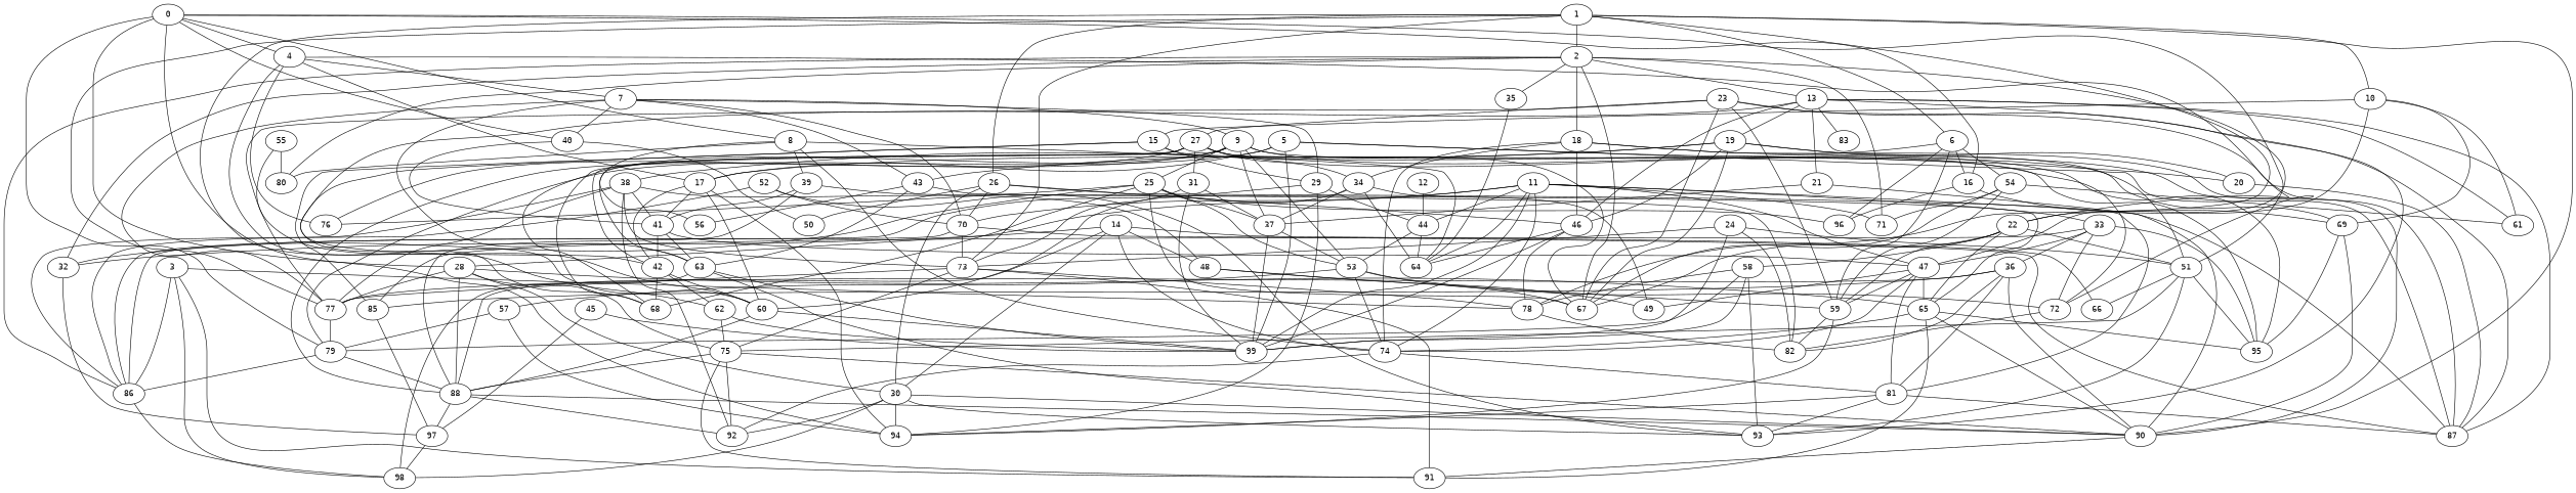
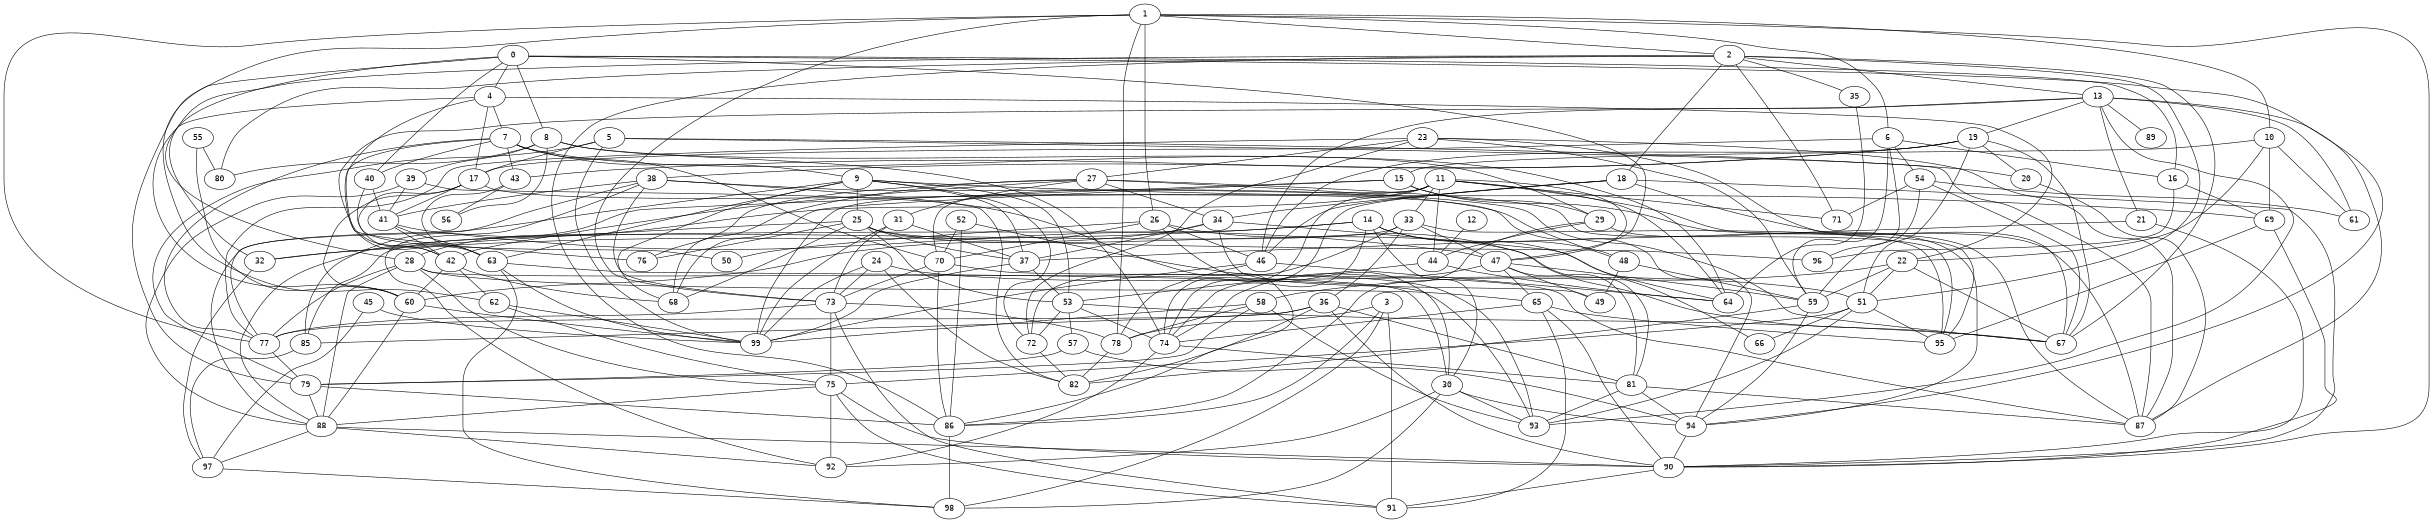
  strict graph {
    fontname="DejaVu Sans Mono"
    node [fontname="DejaVu Sans Mono"]
    edge [fontname="DejaVu Sans Mono" is_available=True prob=1.0]
    0
    4
    8
    16
    28
    40
    47
    79
    94
    7
    17
    22
    60
    76
    80
    39
    56
    64
    74
    96
    69
    77
    88
    30
    65
    75
    41
    50
    59
    81
    49
    86
    1
    2
    6
    10
    26
    62
    73
    78
    90
    13
    18
    32
    35
    51
    67
    71
    54
    15
    61
    70
    46
    99
    91
    82
    87
    19
    21
    42
-   89 [label=83]
+   89
    93
    34
    97
    66
    95
    98
    3
    9
    29
    43
    63
    58
    5
    20
    25
    37
    53
    68
    72
    44
    92
    57
    85
    11
    33
    36
    12
    38
    14
    48
    52
    23
    27
    31
    24
    45
    55
    0 -- 4 [prob=0.0316843293312]
    0 -- 8 [prob=0.951366448855]
    0 -- 16
    0 -- 28 [prob=0.898023325211]
    0 -- 40 [prob=0.0722434250988]
    0 -- 47 [prob=0.548248095437]
    0 -- 79 [prob=0.00871145062843]
    0 -- 94
    4 -- 7 [prob=0.34364298229]
    4 -- 17 [prob=0.163210815641]
    4 -- 22 [prob=0.514396182128]
    4 -- 60 [prob=0.755865396667]
    4 -- 76 [prob=0.400535800067]
    8 -- 80 [prob=0.322258171546]
    8 -- 39 [prob=0.918170330221]
    8 -- 56 [prob=0.268692156262]
    8 -- 64 [prob=0.965134183737]
    8 -- 74
    16 -- 96
    16 -- 69 [prob=0.437774050778]
    28 -- 77
    28 -- 88 [prob=0.313830360623]
    28 -- 30
    28 -- 65 [prob=0.925903526981]
    28 -- 75
    40 -- 41 [prob=0.93432262039]
    40 -- 50 [prob=0.581563567561]
    47 -- 74
    47 -- 65 [prob=0.519415003857]
    47 -- 59 [prob=0.852967097392]
    47 -- 81 [prob=0.480164706285]
    47 -- 49 [prob=0.483393493321]
    79 -- 88 [prob=0.694396812052]
    79 -- 86 [prob=0.513135032499]
    7 -- 40 [prob=0.666791743341]
    7 -- 77
    7 -- 70
    7 -- 9 [prob=0.613998151148]
    7 -- 29 [prob=0.829911434249]
    7 -- 43 [prob=0.253077967062]
    7 -- 63 [prob=0.0957391052825]
    17 -- 94 [prob=0.233269834469]
    17 -- 60 [prob=0.681647736008]
    17 -- 41 [prob=0.018861627746]
    17 -- 42 [prob=0.155093861562]
-   22 -- 65 [prob=0.752555661195]
    22 -- 59 [prob=0.0588515907739]
    22 -- 51 [prob=0.970539704161]
    22 -- 67 [prob=0.415328956697]
    22 -- 58 [prob=0.190869177321]
    60 -- 88
    60 -- 99 [prob=0.721059037986]
    39 -- 88 [prob=0.666161209857]
    39 -- 41 [prob=0.244042411029]
    39 -- 82
    74 -- 81 [prob=0.757094420269]
    74 -- 92 [prob=0.545998959518]
    69 -- 90
    69 -- 95 [prob=0.654845690891]
    77 -- 79 [prob=0.691087657052]
    88 -- 90 [prob=0.390223586385]
    88 -- 97 [prob=0.674164180775]
    88 -- 92 [prob=0.429049847946]
    30 -- 94 [prob=0.315065628367]
-   30 -- 90 [prob=0.484635683109]
+   94 -- 90 [prob=0.484635683109]
    30 -- 93
    30 -- 98 [prob=0.508212580623]
    30 -- 92 [prob=0.207129828088]
    65 -- 74 [prob=0.376557552735]
    65 -- 90
    65 -- 91 [prob=0.730989096824]
    65 -- 95 [prob=0.634312660836]
    75 -- 88 [prob=0.221506118705]
    75 -- 90
    75 -- 91 [prob=0.887623410447]
    75 -- 92 [prob=0.127174173566]
    41 -- 47 [prob=0.221885628673]
    41 -- 42
    41 -- 63 [prob=0.598236643137]
    59 -- 94 [prob=0.810101618316]
    59 -- 82 [prob=0.980946586242]
    81 -- 94 [prob=0.307987476104]
    81 -- 87 [prob=0.325915983908]
    81 -- 93 [prob=0.566094918056]
    86 -- 98 [prob=0.402330603623]
    1 -- 77 [prob=0.763170511609]
    1 -- 2
    1 -- 6 [prob=0.0336758560899]
    1 -- 10 [prob=0.539314858497]
    1 -- 26 [prob=0.834548024088]
    1 -- 62
    1 -- 73
    1 -- 78
    1 -- 90
    2 -- 80 [prob=0.380358074604]
    2 -- 86 [prob=0.845490447968]
    2 -- 13 [prob=0.864283382914]
    2 -- 18
    2 -- 32 [prob=0.898935962305]
    2 -- 35 [prob=0.652679953702]
    2 -- 51
    2 -- 67 [prob=0.543604286355]
    2 -- 71 [prob=0.681083230461]
    6 -- 16
    6 -- 17 [prob=0.161510363698]
    6 -- 96 [prob=0.711109154092]
    6 -- 59 [prob=0.545771931723]
    6 -- 54 [prob=0.960748953699]
    10 -- 22 [prob=0.826172855773]
    10 -- 69 [prob=0.746506907202]
    10 -- 15 [prob=0.674143586424]
    10 -- 61 [prob=0.451373572873]
    26 -- 30 [prob=0.141898474511]
    26 -- 50
    26 -- 81 [prob=0.444433228724]
    26 -- 70
    26 -- 46 [prob=0.896640977428]
    62 -- 75
    62 -- 99 [prob=0.377311846982]
    73 -- 77
    73 -- 75
    73 -- 78
    73 -- 91 [prob=0.0857914816448]
    78 -- 82 [prob=0.356838430818]
    90 -- 91 [prob=0.0254420749102]
    13 -- 61 [prob=0.825904824496]
    13 -- 46 [prob=0.859860900671]
    13 -- 87 [prob=0.388260076904]
    13 -- 19 [prob=0.917961885906]
    13 -- 21 [prob=0.574347332181]
    13 -- 42 [prob=0.493580853884]
    13 -- 89 [prob=0.286021522951]
    13 -- 93
    18 -- 74 [prob=0.171371935161]
    18 -- 90 [prob=0.158476685321]
    18 -- 46
    18 -- 87 [prob=0.252915974176]
    18 -- 34 [prob=0.88904740327]
    32 -- 97
    35 -- 64
    51 -- 75 [prob=0.138643762021]
    51 -- 93
    51 -- 66 [prob=0.935826517249]
    51 -- 95 [prob=0.417559190691]
    54 -- 59
    54 -- 67
    54 -- 71 [prob=0.359726677253]
    54 -- 61
    15 -- 95
    15 -- 29
    15 -- 68 [prob=0.800322579659]
    15 -- 85 [prob=0.259634032602]
    70 -- 86
    70 -- 73 [prob=0.532393949821]
    70 -- 87 [prob=0.599111711952]
    46 -- 64 [prob=0.461011671147]
    46 -- 78 [prob=0.220008236287]
    46 -- 99 [prob=0.297110930341]
    19 -- 51 [prob=0.373057937882]
    19 -- 67 [prob=0.303112168839]
    19 -- 46 [prob=0.397648214126]
    19 -- 43 [prob=0.0694892705654]
    19 -- 20 [prob=0.984848664295]
    19 -- 38
    21 -- 90 [prob=0.131458030023]
    21 -- 37 [prob=0.298561866603]
    42 -- 60 [prob=0.948379410876]
    42 -- 62 [prob=0.95827258504]
    42 -- 68 [prob=0.495747250956]
    34 -- 60 [prob=0.557829003416]
    34 -- 64 [prob=0.610294168201]
    34 -- 49 [prob=0.108426246648]
    34 -- 37
    97 -- 98 [prob=0.900549037118]
    3 -- 86
    3 -- 78
    3 -- 91 [prob=0.892558549925]
    3 -- 98 [prob=0.468536793792]
    9 -- 69
    9 -- 88 [prob=0.0633827798968]
    9 -- 63 [prob=0.447500728313]
    9 -- 25 [prob=0.614783853921]
    9 -- 37
    9 -- 53
    9 -- 68 [prob=0.206876662696]
    9 -- 72 [prob=0.791275322347]
    29 -- 94 [prob=0.313764326245]
    29 -- 86 [prob=0.948768147376]
    29 -- 44 [prob=0.885946286237]
    43 -- 56 [prob=0.47596338531]
-   43 -- 65
    43 -- 63
    63 -- 99 [prob=0.654481443134]
    63 -- 93
    63 -- 98
    58 -- 79
    58 -- 78 [prob=0.0640106868249]
    58 -- 99
    58 -- 93 [prob=0.726119619019]
    5 -- 79
    5 -- 17 [prob=0.471750348431]
    5 -- 99 [prob=0.68224881562]
    5 -- 87 [prob=0.245651409574]
    5 -- 20
    20 -- 87 [prob=0.0275338836007]
    25 -- 76 [prob=0.550237481733]
    25 -- 96 [prob=0.0871892351422]
    25 -- 32 [prob=0.632143624646]
    25 -- 67 [prob=0.228305253643]
    25 -- 37 [prob=0.213884153428]
    25 -- 53 [prob=0.916947694556]
    25 -- 68
    37 -- 99 [prob=0.577273229258]
    37 -- 53
    53 -- 74 [prob=0.16401197732]
    53 -- 67 [prob=0.494212954153]
    53 -- 72 [prob=0.159452801804]
    53 -- 57 [prob=0.78082835979]
    72 -- 82 [prob=0.304726510541]
    44 -- 64 [prob=0.71422213898]
    44 -- 53 [prob=0.724746164562]
    57 -- 79 [prob=0.974215792719]
    57 -- 94 [prob=0.773149715145]
    85 -- 97
    11 -- 28 [prob=0.0871081252154]
    11 -- 47 [prob=0.00840317564806]
    11 -- 64
    11 -- 74
    11 -- 71 [prob=0.948733822108]
    11 -- 70 [prob=0.706374105819]
    11 -- 99
    11 -- 87 [prob=0.0336858969556]
    11 -- 44 [prob=0.0589859924245]
    11 -- 33 [prob=0.519049038081]
    33 -- 47 [prob=0.684284347367]
    33 -- 95 [prob=0.0495827347437]
    33 -- 72 [prob=0.922272643224]
    33 -- 85 [prob=0.805929729431]
    33 -- 36 [prob=0.987169044082]
    36 -- 77 [prob=0.629347638818]
    36 -- 81 [prob=0.0825450744752]
    36 -- 90
    36 -- 82
    36 -- 85 [prob=0.644676605929]
    12 -- 44 [prob=0.167968369072]
    38 -- 77
    38 -- 41 [prob=0.946336426854]
    38 -- 86
    38 -- 73
    38 -- 92 [prob=0.922411355658]
    38 -- 48 [prob=0.633154144803]
    14 -- 74 [prob=0.012021364354]
    14 -- 88 [prob=0.142878996479]
    14 -- 30 [prob=0.487674800676]
    14 -- 32 [prob=0.471939021686]
    14 -- 66 [prob=0.506990498014]
    14 -- 48
    48 -- 59 [prob=0.150248505765]
    48 -- 49 [prob=0.633569818861]
    52 -- 86
    52 -- 70 [prob=0.513027233497]
    52 -- 93 [prob=0.702662128818]
    23 -- 77 [prob=0.46447871779]
    23 -- 59 [prob=0.171699413567]
    23 -- 67 [prob=0.0869997371913]
    23 -- 87 [prob=0.0690553982904]
    23 -- 72 [prob=0.291685226408]
    23 -- 27 [prob=0.87770966838]
    27 -- 76 [prob=0.519550128133]
    27 -- 67 [prob=0.167157986925]
    27 -- 42
    27 -- 34 [prob=0.264204118092]
    27 -- 95 [prob=0.137591087095]
    27 -- 68 [prob=0.257709223196]
    27 -- 31 [prob=0.951059319024]
    31 -- 73 [prob=0.0468089593282]
    31 -- 99
    31 -- 37 [prob=0.81879726843]
    24 -- 73 [prob=0.0499324717034]
    24 -- 51 [prob=0.586264989608]
    24 -- 99 [prob=0.200493302796]
    24 -- 82 [prob=0.0484199652812]
    45 -- 99 [prob=0.527085808682]
    45 -- 97 [prob=0.586450757916]
    55 -- 60 [prob=0.879681836618]
    55 -- 80 [prob=0.81787272363]
  }
